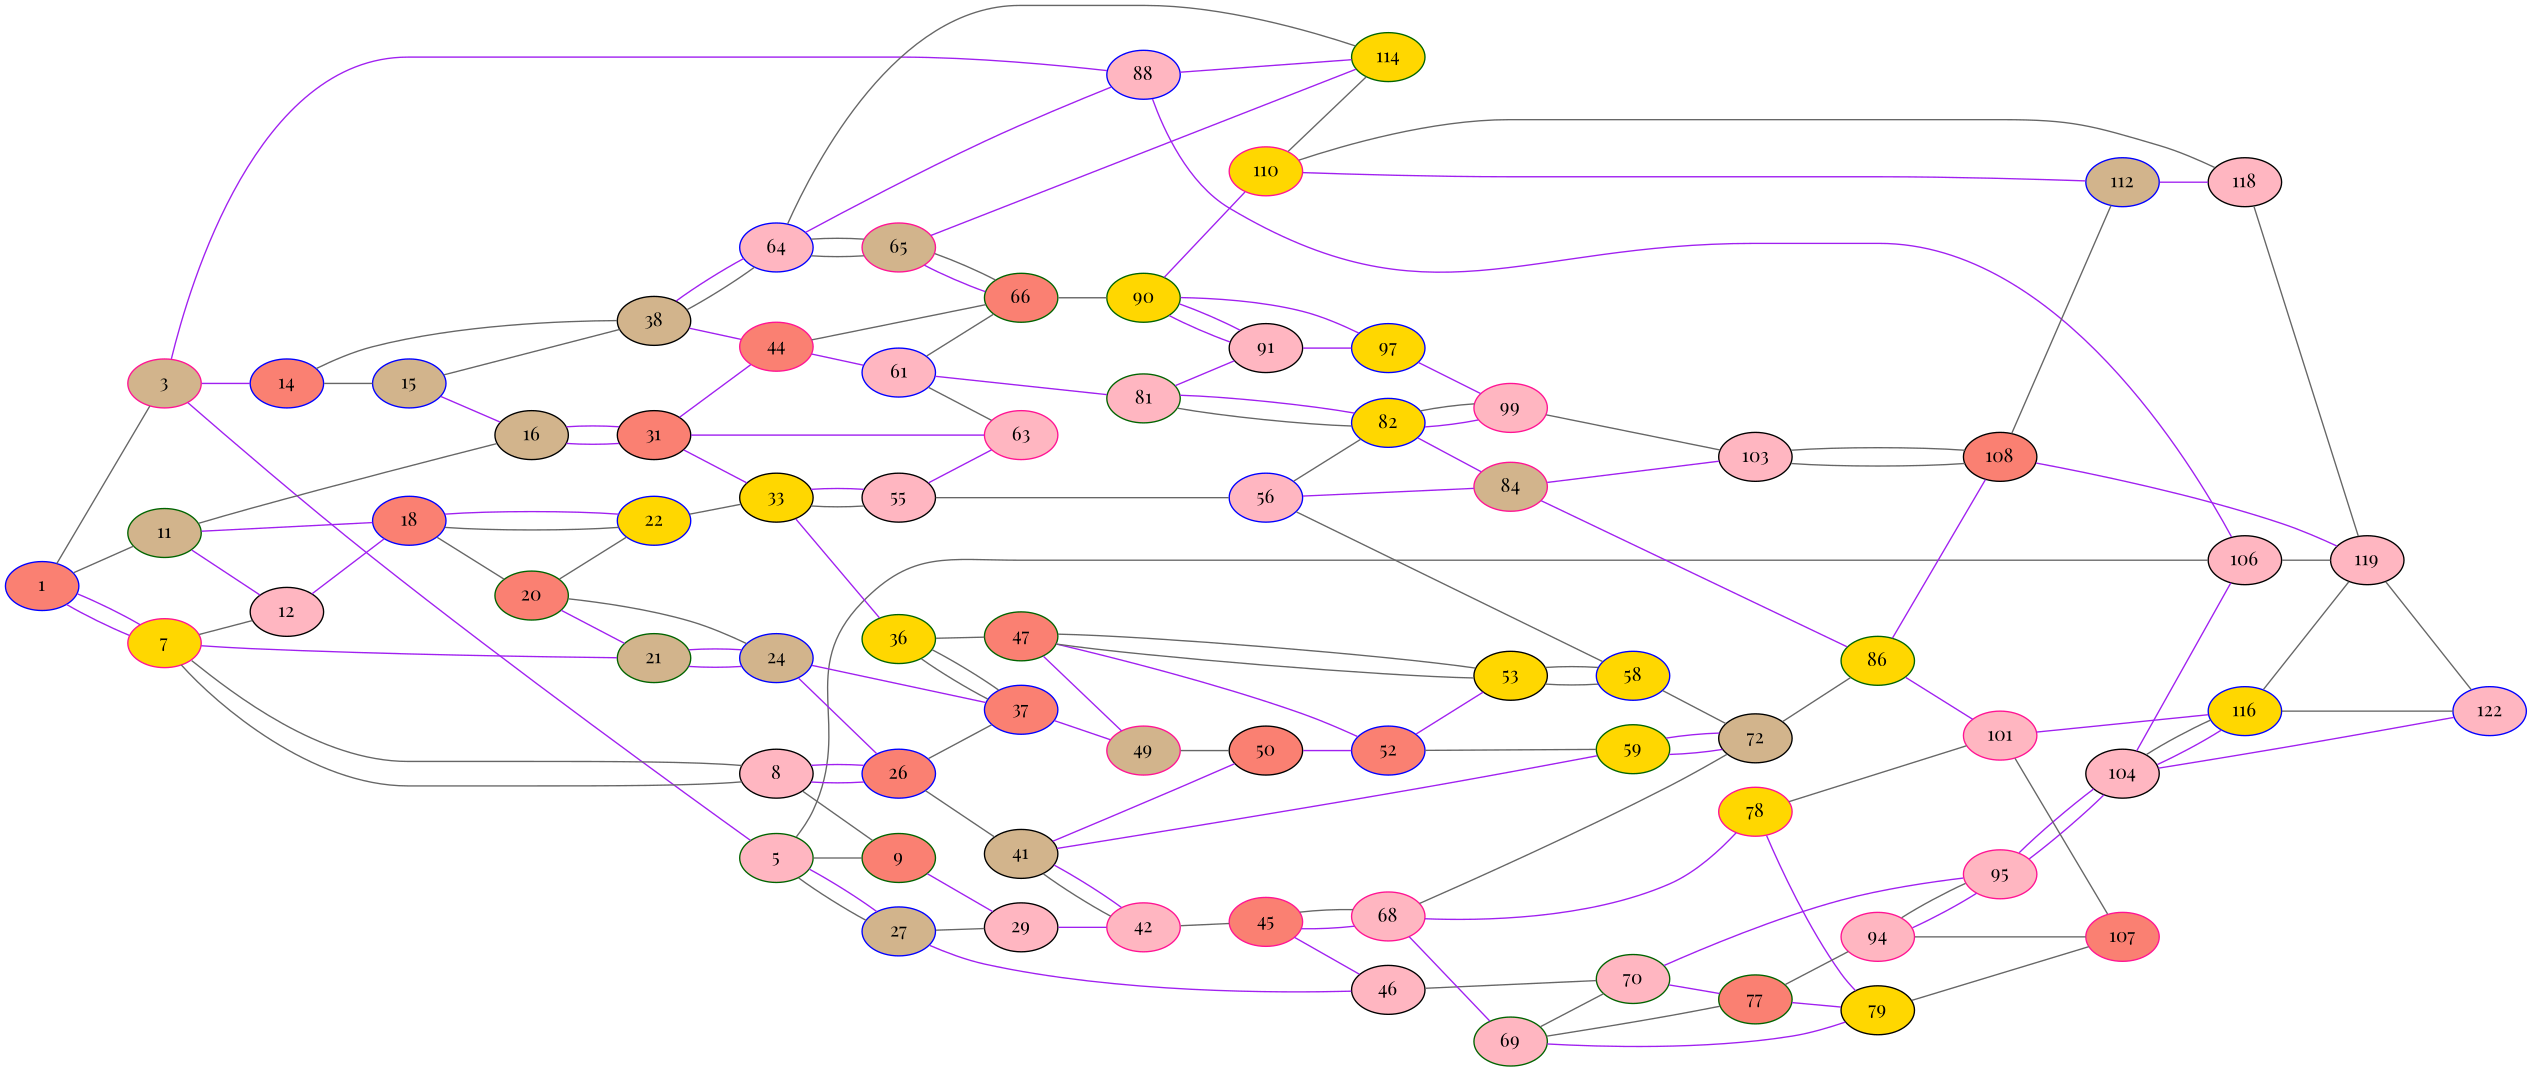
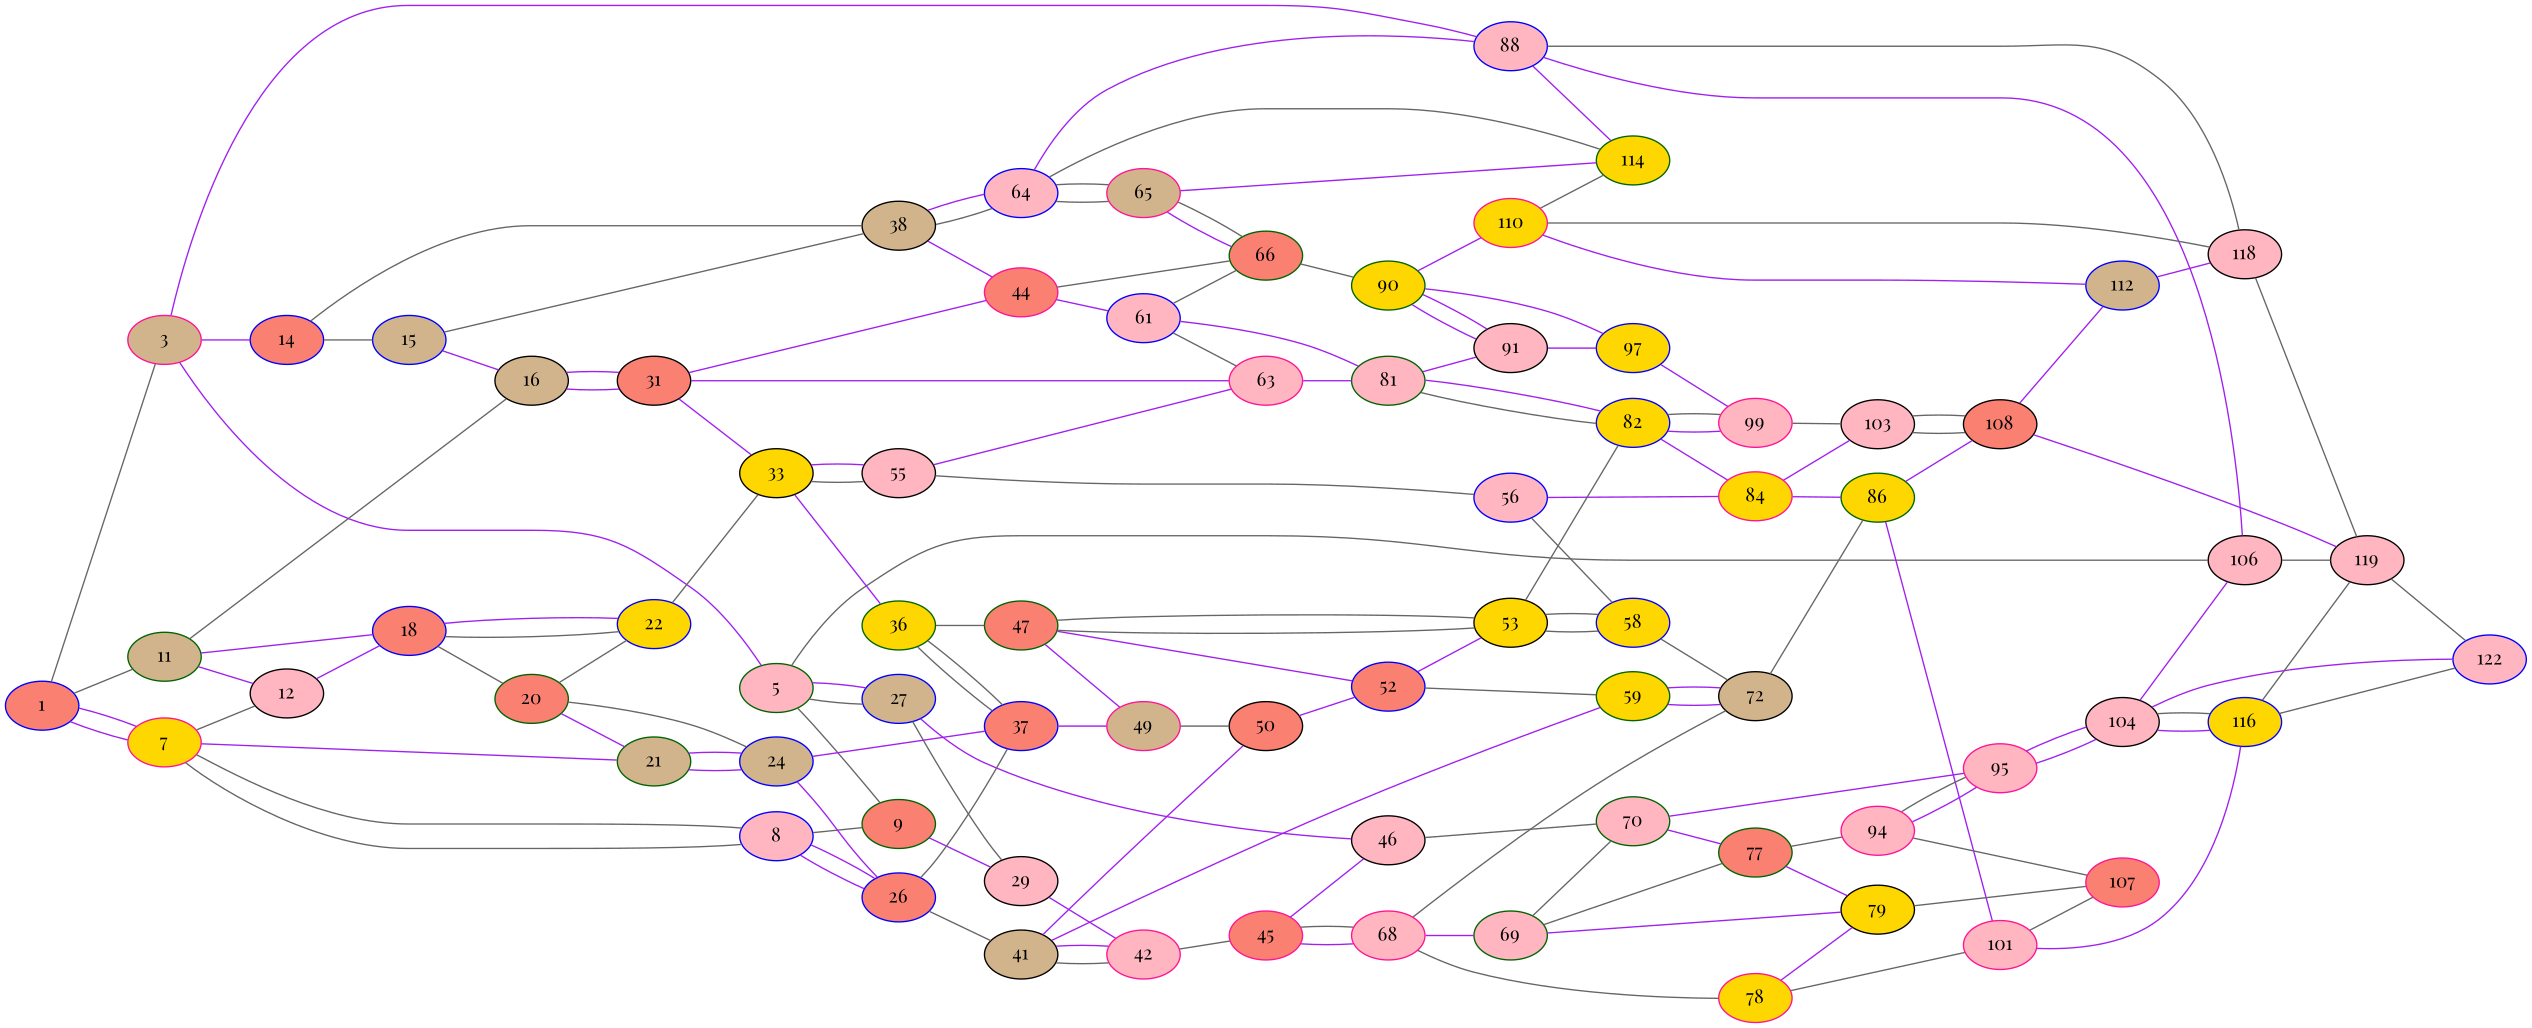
  graph {
    fontname="Playfair Display"
    rankdir=LR
    node [color=black fillcolor=lightpink fontname="Playfair Display" style=filled]
    edge [color=purple fontname="Playfair Display"]
    1 [color=blue fillcolor=salmon super="+2"]
    3 [color=deeppink fillcolor=tan super="+4"]
    7 [color=deeppink fillcolor=gold super="+13"]
    11 [color=darkgreen fillcolor=tan super="+17"]
    5 [color=darkgreen super="+6"]
    14 [color=blue fillcolor=salmon super="+30"]
    88 [color=blue super="+117"]
-   8
+   8 [color=blue]
    12
    21 [color=darkgreen fillcolor=tan]
    16 [fillcolor=tan]
    18 [color=blue fillcolor=salmon super="+19"]
    9 [color=darkgreen fillcolor=salmon super="+10"]
    27 [color=blue fillcolor=tan super="+28"]
    106 [super="+124"]
    15 [color=blue fillcolor=tan]
    38 [fillcolor=tan super="+39"]
    114 [color=darkgreen fillcolor=gold super="+115"]
    118 [super="+123"]
    29 [super="+35"]
    46 [super="+67"]
    119 [super="+120"]
    26 [color=blue fillcolor=salmon super="+40"]
    24 [color=blue fillcolor=tan super="+25"]
    37 [color=blue fillcolor=salmon super="+43"]
    41 [fillcolor=tan super="+51"]
    42 [color=deeppink]
    31 [fillcolor=salmon super="+32"]
    20 [color=darkgreen fillcolor=salmon super="+23"]
    22 [color=blue fillcolor=gold]
    44 [color=deeppink fillcolor=salmon super="+60"]
    64 [color=blue super="+89"]
    33 [fillcolor=gold super="+34"]
    63 [color=deeppink super="+74"]
    36 [color=darkgreen fillcolor=gold]
    55
    49 [color=deeppink fillcolor=tan]
    50 [fillcolor=salmon]
    59 [color=darkgreen fillcolor=gold]
    70 [color=darkgreen super="+71"]
    45 [color=deeppink fillcolor=salmon]
    61 [color=blue super="+62"]
    66 [color=darkgreen fillcolor=salmon super="+80"]
    81 [color=darkgreen super="+87"]
    47 [color=darkgreen fillcolor=salmon super="+48"]
    56 [color=blue super="+57"]
    52 [color=blue fillcolor=salmon super="+54"]
    53 [fillcolor=gold]
    65 [color=deeppink fillcolor=tan]
    72 [fillcolor=tan super="+75"]
    68 [color=deeppink super="+73"]
    90 [color=darkgreen fillcolor=gold super="+109"]
    69 [color=darkgreen super="+76"]
    78 [color=deeppink fillcolor=gold]
    77 [color=darkgreen fillcolor=salmon super="+93"]
    95 [color=deeppink]
    58 [color=blue fillcolor=gold]
    82 [color=blue fillcolor=gold super="+83"]
-   84 [color=deeppink fillcolor=tan super="+85"]
+   84 [color=deeppink fillcolor=gold super="+85"]
    99 [color=deeppink]
    86 [color=darkgreen fillcolor=gold super="+100"]
    103
    91 [super="+92"]
    97 [color=blue fillcolor=gold super="+98"]
    110 [color=deeppink fillcolor=gold super="+111"]
    79 [fillcolor=gold super="+96"]
    101 [color=deeppink super="+102"]
    94 [color=deeppink]
    107 [color=deeppink fillcolor=salmon]
    104 [super="+105"]
    108 [fillcolor=salmon super="+113"]
    116 [color=blue fillcolor=gold super="+121"]
    112 [color=blue fillcolor=tan]
    122 [color=blue]
    1 -- 3 [color=gray40]
    1 -- 7
    1 -- 7
    1 -- 11 [color=gray40]
    3 -- 5
    3 -- 14 [weight=2]
    3 -- 88
    7 -- 8 [color=gray40]
    7 -- 8 [color=gray40]
    7 -- 12 [color=gray40]
    7 -- 21
    11 -- 12
    11 -- 16 [color=gray40]
    11 -- 18
    5 -- 9 [color=gray40]
    5 -- 27 [color=gray40]
    5 -- 27
    5 -- 106 [color=gray40]
    14 -- 15 [color=gray40]
    14 -- 38 [color=gray40]
    88 -- 106
    88 -- 114
+   88 -- 118 [color=gray40]
    8 -- 9 [color=gray40]
    8 -- 26
    8 -- 26
    12 -- 18
    21 -- 24
    21 -- 24
    16 -- 31
    16 -- 31
    18 -- 20 [color=gray40]
    18 -- 22 [color=gray40]
    18 -- 22
    9 -- 29 [weight=2]
    27 -- 29 [color=gray40]
    27 -- 46 [weight=2]
    106 -- 119 [color=gray40]
    15 -- 16
    15 -- 38 [color=gray40]
    38 -- 44
    38 -- 64 [color=gray40]
    38 -- 64
    118 -- 119 [color=gray40]
    29 -- 42
    46 -- 70 [color=gray40]
    119 -- 122 [color=gray40]
    26 -- 37 [color=gray40]
    26 -- 41 [color=gray40]
    24 -- 26
    24 -- 37
    37 -- 49
    41 -- 42 [color=gray40]
    41 -- 42
    41 -- 50
    41 -- 59
    42 -- 45 [color=gray40]
    31 -- 44
    31 -- 33
    31 -- 63
    20 -- 21
    20 -- 24 [color=gray40]
    20 -- 22 [color=gray40]
    22 -- 33 [color=gray40]
    44 -- 61
    44 -- 66 [color=gray40]
    64 -- 88
    64 -- 114 [color=gray40]
    64 -- 65 [color=gray40]
    64 -- 65 [color=gray40]
    33 -- 36
    33 -- 55 [color=gray40]
    33 -- 55
+   63 -- 81
    36 -- 37 [color=gray40]
    36 -- 37 [color=gray40]
    36 -- 47 [color=gray40]
    55 -- 63
    55 -- 56 [color=gray40]
    49 -- 50 [color=gray40]
    50 -- 52
    59 -- 72
    59 -- 72
    70 -- 77
    70 -- 95
    45 -- 46
    45 -- 68
    45 -- 68 [color=gray40]
    61 -- 63 [color=gray40]
    61 -- 66 [color=gray40]
    61 -- 81
    66 -- 90 [color=gray40]
    81 -- 82 [color=gray40]
    81 -- 82
    81 -- 91
    47 -- 49
    47 -- 52
    47 -- 53 [color=gray40]
    47 -- 53 [color=gray40]
    56 -- 58 [color=gray40]
-   56 -- 82 [color=gray40]
+   53 -- 82 [color=gray40]
    56 -- 84
    52 -- 59 [color=gray40]
    52 -- 53
    53 -- 58 [color=gray40]
    53 -- 58 [color=gray40]
    65 -- 114
    65 -- 66
    65 -- 66 [color=gray40]
    72 -- 86 [color=gray40]
    68 -- 72 [color=gray40]
    68 -- 69
-   68 -- 78
+   68 -- 78 [color=gray40]
    90 -- 91
    90 -- 91
    90 -- 97
    90 -- 110
    69 -- 70 [color=gray40]
    69 -- 77 [color=gray40]
    69 -- 79
    78 -- 79
    78 -- 101 [color=gray40]
    77 -- 79
    77 -- 94 [color=gray40]
    95 -- 104
    95 -- 104
    58 -- 72 [color=gray40]
    82 -- 84
    82 -- 99
    82 -- 99 [color=gray40]
    84 -- 86
    84 -- 103
    99 -- 103 [color=gray40]
    86 -- 101
    86 -- 108
    103 -- 108 [color=gray40]
    103 -- 108 [color=gray40]
    91 -- 97 [weight=2]
    97 -- 99
    110 -- 114 [color=gray40]
    110 -- 118 [color=gray40]
    110 -- 112
    79 -- 107 [color=gray40]
    101 -- 107 [color=gray40]
    101 -- 116
    94 -- 95
    94 -- 95 [color=gray40]
    94 -- 107 [color=gray40]
    104 -- 106
    104 -- 116
    104 -- 116 [color=gray40]
    104 -- 122
    108 -- 119
-   108 -- 112 [color=gray40]
+   108 -- 112
    116 -- 119 [color=gray40]
    116 -- 122 [color=gray40]
    112 -- 118
  }
